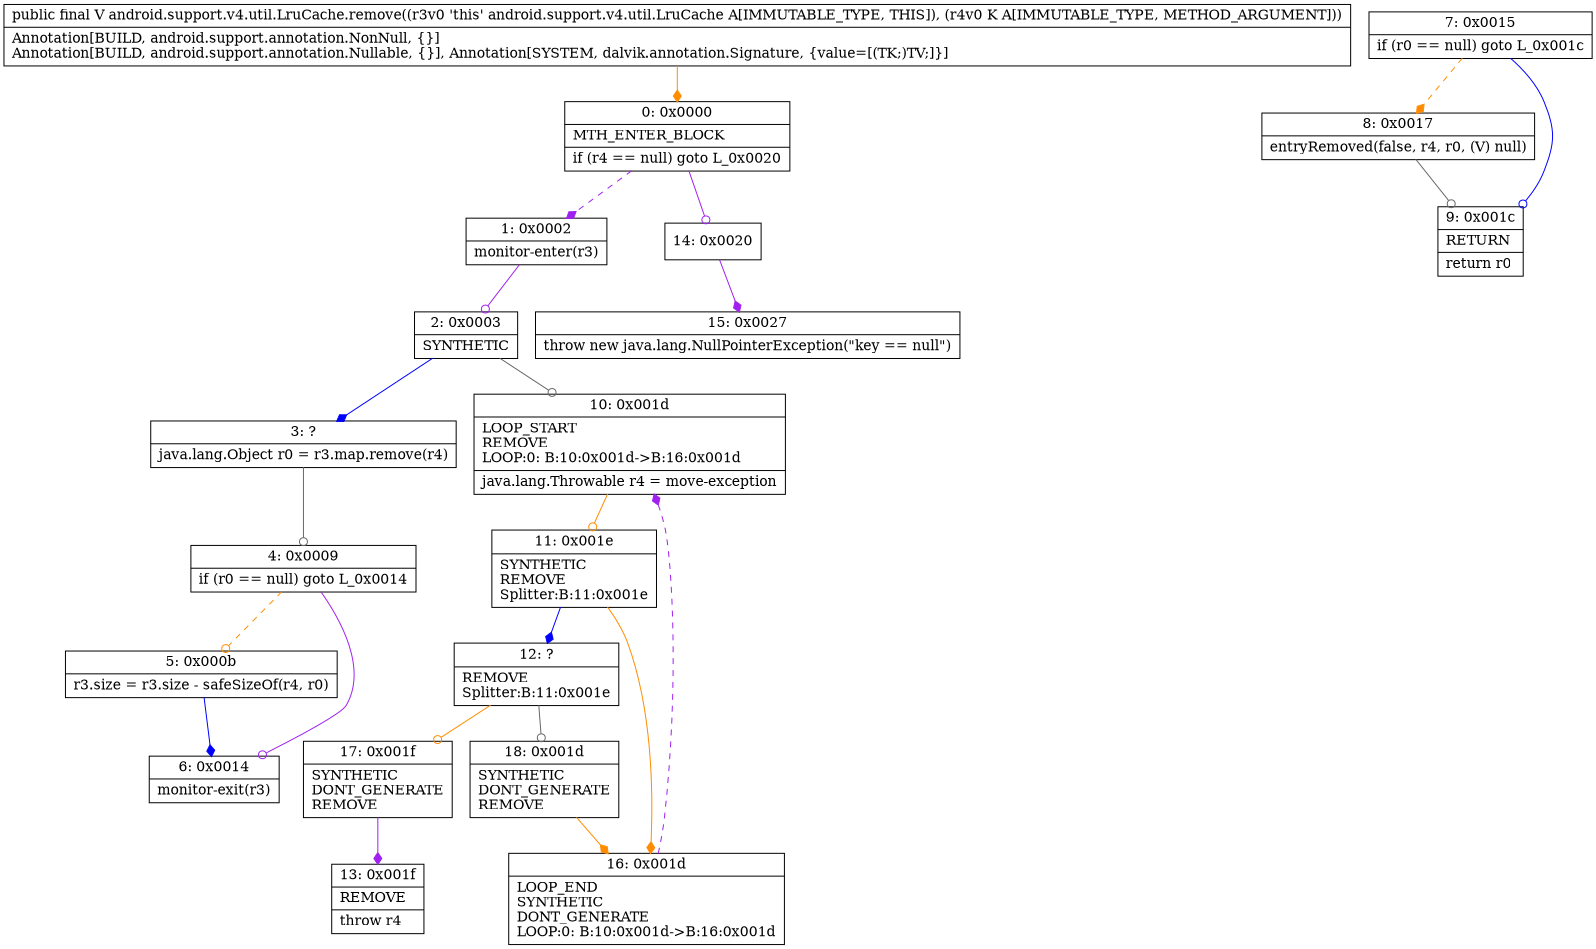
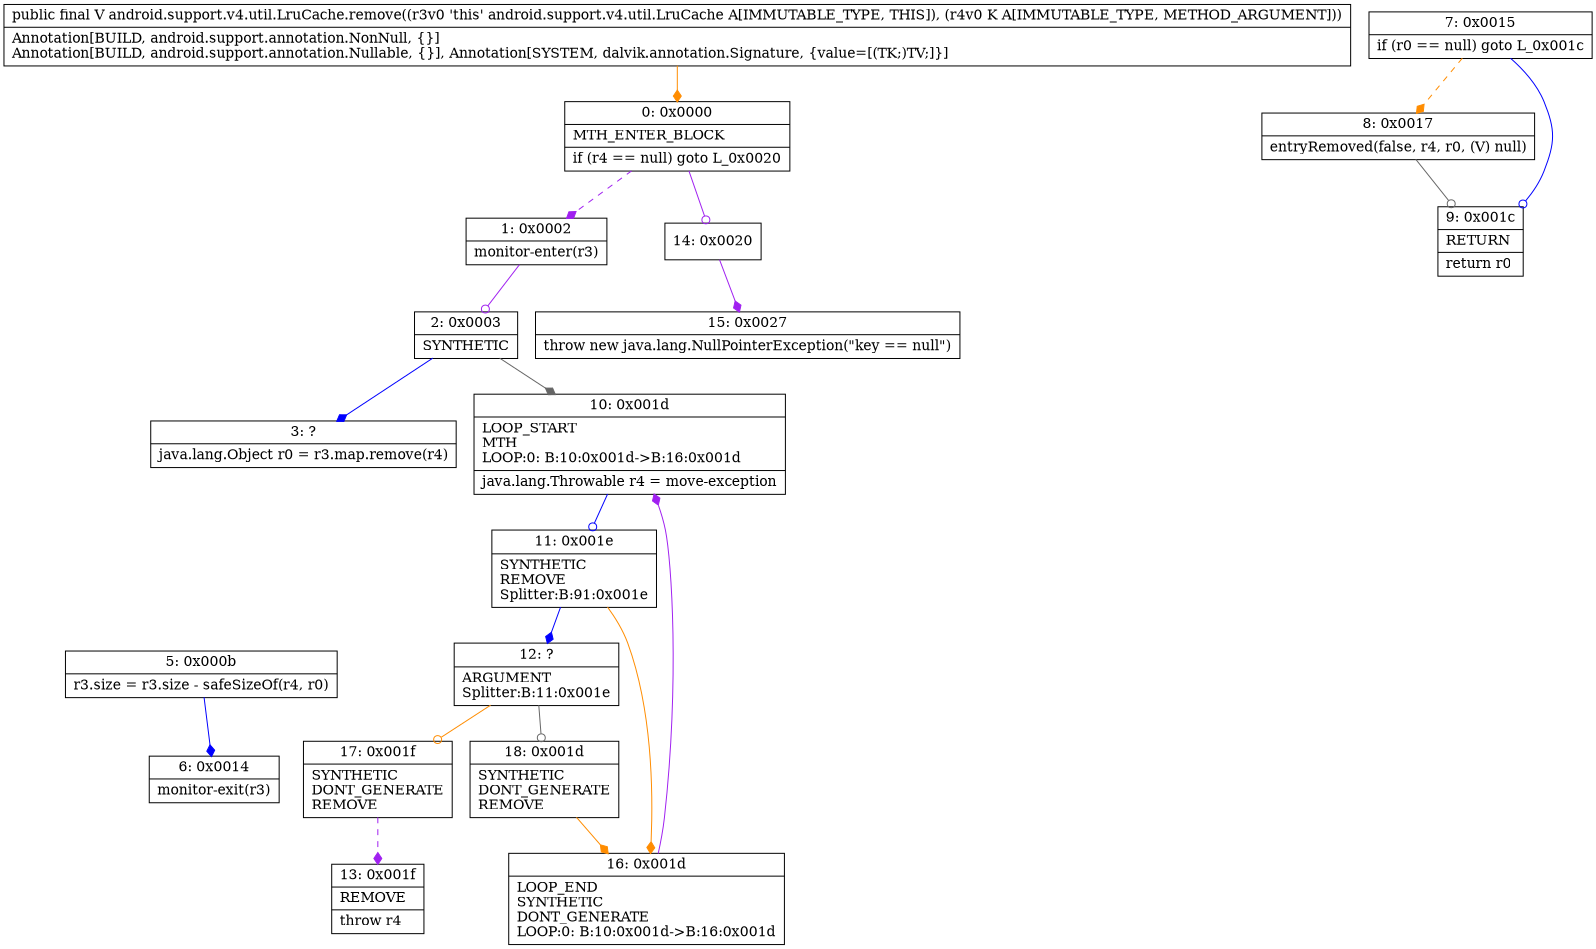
  digraph {
    node [shape=record]
    edge [arrowhead=diamond color=purple]
    n1 [label="{0\:\ 0x0000|MTH_ENTER_BLOCK\l|if (r4 == null) goto L_0x0020\l}"]
    n2 [label="{1\:\ 0x0002|monitor\-enter(r3)\l}"]
    n3 [label="{14\:\ 0x0020}"]
    n4 [label="{2\:\ 0x0003|SYNTHETIC\l}"]
    n5 [label="{15\:\ 0x0027|throw new java.lang.NullPointerException(\"key == null\")\l}"]
    n6 [label="{3\:\ ?|java.lang.Object r0 = r3.map.remove(r4)\l}"]
-   n7 [label="{10\:\ 0x001d|LOOP_START\lREMOVE\lLOOP:0: B:10:0x001d\-\>B:16:0x001d\l|java.lang.Throwable r4 = move\-exception\l}"]
-   n8 [label="{4\:\ 0x0009|if (r0 == null) goto L_0x0014\l}"]
-   n9 [label="{11\:\ 0x001e|SYNTHETIC\lREMOVE\lSplitter:B:11:0x001e\l}"]
+   n7 [label="{10\:\ 0x001d|LOOP_START\lMTH\lLOOP:0: B:10:0x001d\-\>B:16:0x001d\l|java.lang.Throwable r4 = move\-exception\l}"]
+   n9 [label="{11\:\ 0x001e|SYNTHETIC\lREMOVE\lSplitter:B:91:0x001e\l}"]
    n10 [label="{5\:\ 0x000b|r3.size = r3.size \- safeSizeOf(r4, r0)\l}"]
    n11 [label="{6\:\ 0x0014|monitor\-exit(r3)\l}"]
    n12 [label="{7\:\ 0x0015|if (r0 == null) goto L_0x001c\l}"]
    n13 [label="{8\:\ 0x0017|entryRemoved(false, r4, r0, (V) null)\l}"]
    n14 [label="{9\:\ 0x001c|RETURN\l|return r0\l}"]
-   n15 [label="{12\:\ ?|REMOVE\lSplitter:B:11:0x001e\l}"]
+   n15 [label="{12\:\ ?|ARGUMENT\lSplitter:B:11:0x001e\l}"]
    n16 [label="{16\:\ 0x001d|LOOP_END\lSYNTHETIC\lDONT_GENERATE\lLOOP:0: B:10:0x001d\-\>B:16:0x001d\l}"]
    n17 [label="{17\:\ 0x001f|SYNTHETIC\lDONT_GENERATE\lREMOVE\l}"]
    n18 [label="{18\:\ 0x001d|SYNTHETIC\lDONT_GENERATE\lREMOVE\l}"]
    n19 [label="{13\:\ 0x001f|REMOVE\l|throw r4\l}"]
    n20 [label="{public final V android.support.v4.util.LruCache.remove((r3v0 'this' android.support.v4.util.LruCache A[IMMUTABLE_TYPE, THIS]), (r4v0 K A[IMMUTABLE_TYPE, METHOD_ARGUMENT]))  | Annotation[BUILD, android.support.annotation.NonNull, \{\}]\lAnnotation[BUILD, android.support.annotation.Nullable, \{\}], Annotation[SYSTEM, dalvik.annotation.Signature, \{value=[(TK;)TV;]\}]\l}"]
    n1 -> n2 [style=dashed]
    n1 -> n3 [arrowhead=odot]
    n2 -> n4 [arrowhead=odot]
    n3 -> n5
    n4 -> n6 [color=blue]
-   n4 -> n7 [arrowhead=odot color=gray40]
-   n6 -> n8 [arrowhead=odot color=gray40]
-   n7 -> n9 [arrowhead=odot color=darkorange]
-   n8 -> n10 [arrowhead=odot color=darkorange style=dashed]
-   n8 -> n11 [arrowhead=odot]
+   n4 -> n7 [color=gray40]
+   n7 -> n9 [arrowhead=odot color=blue]
    n9 -> n15 [color=blue]
    n9 -> n16 [color=darkorange]
    n10 -> n11 [color=blue]
    n12 -> n13 [color=darkorange style=dashed]
    n12 -> n14 [arrowhead=odot color=blue]
    n13 -> n14 [arrowhead=odot color=gray40]
    n15 -> n17 [arrowhead=odot color=darkorange]
    n15 -> n18 [arrowhead=odot color=gray40]
-   n16 -> n7 [style=dashed]
-   n17 -> n19
+   n16 -> n7
+   n17 -> n19 [style=dashed]
    n18 -> n16 [color=darkorange]
    n20 -> n1 [color=darkorange]
  }
